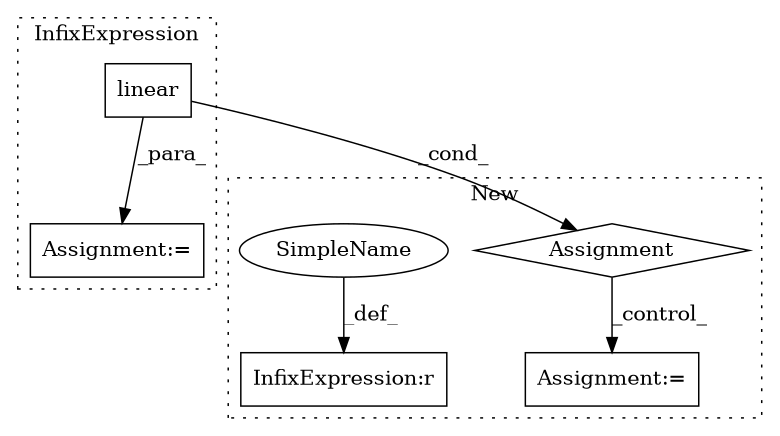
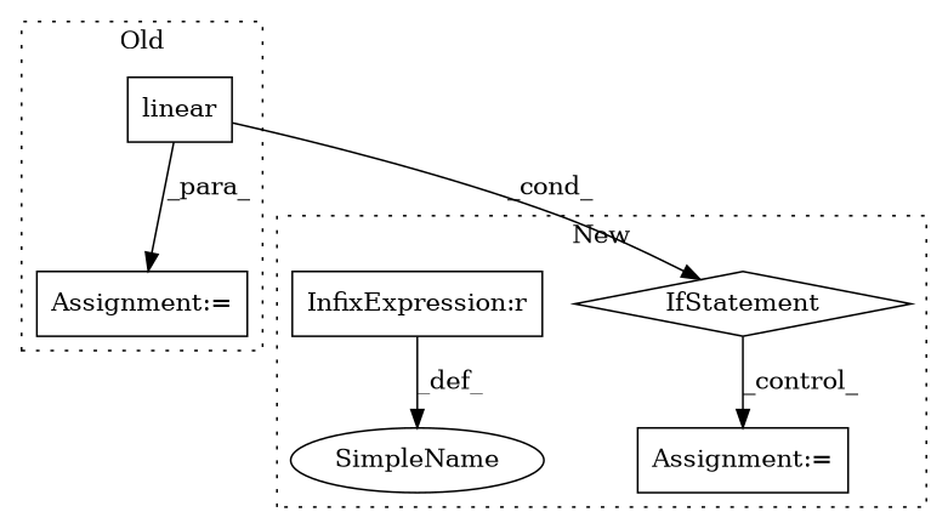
  digraph {
    node [a=7 l=1 shape=box]
    n1 [a=32 l="7,1" label=linear s="12283,12332"]
    n2 [label="Assignment:=" s=12280]
-   n3 [a=25 l="4,2" label=Assignment s="6768,6792" shape=diamond]
+   n3 [a=25 l="4,2" label=IfStatement s="6768,6792" shape=diamond]
    n4 [label="Assignment:=" s=6808]
    n5 [a=42 label=SimpleName shape=ellipse l=""]
    n6 [a=27 l=4 label="InfixExpression:r" s=6784]
    subgraph cluster_1 {
-     label=InfixExpression
+     label=Old
      style=dotted
      n1
      n2
    }
    subgraph cluster_2 {
      label=New
      style=dotted
      n3
      n4
      n5
      n6
    }
    n1 -> n2 [label=_para_]
    n1 -> n3 [label=_cond_]
    n3 -> n4 [label=_control_]
-   n5 -> n6 [label=_def_]
+   n6 -> n5 [label=_def_]
  }
